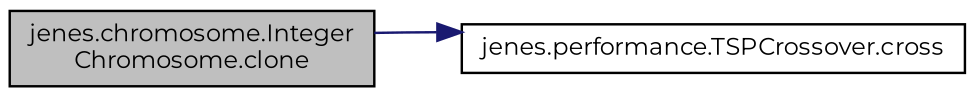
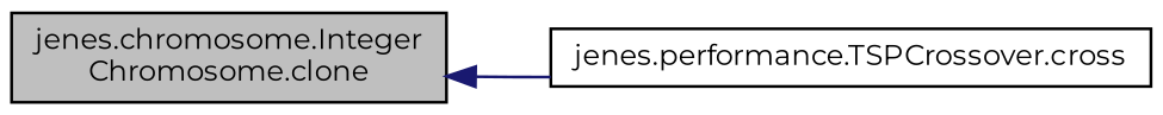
  digraph {
    rankdir=LR
    fontname=Montserrat
    node [color=black fontname=Montserrat fontsize=10 shape=record style=filled]
    n1 [fillcolor=grey75 fontcolor=black height=0.2 label="jenes.chromosome.Integer\lChromosome.clone" width=0.4]
    n2 [fillcolor=white height=0.2 label="jenes.performance.TSPCrossover.cross" width=0.4]
-   n2 -> n1 [color=midnightblue dir=back fontname=Montserrat fontsize=10 labelfontname=Helvetica labelfontsize=10 style=solid]
+   n1 -> n2 [color=midnightblue dir=back fontname=Montserrat fontsize=10 labelfontname=Helvetica labelfontsize=10 style=solid]
  }
